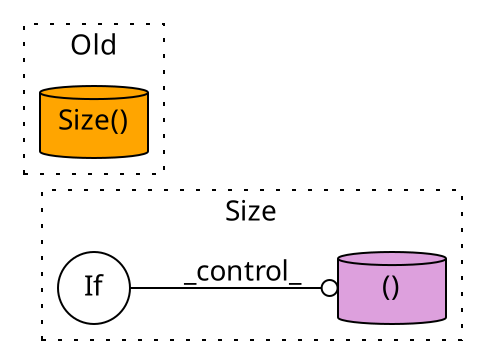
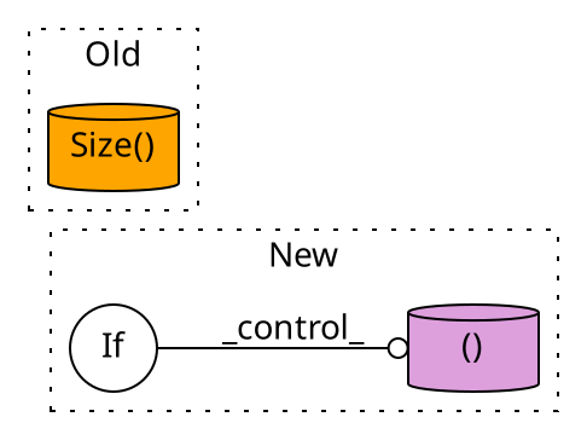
  digraph {
    rankdir=LR
    fontname="Noto Sans"
    node [shape=cylinder style=filled fontname="Noto Sans"]
    n1 [a=96 l=3 label=If s=3657 shape=circle fillcolor=white]
    n2 [a=54 l=6 label="()" s=3717 fillcolor=plum]
    n3 [a=75 l="11,1" label="Size()" s="3672,3705" fillcolor=orange]
    subgraph cluster_1 {
-     label=Size
+     label=New
      style=dotted
      n1
      n2
    }
    subgraph cluster_2 {
      label=Old
      style=dotted
      n3
    }
    n1 -> n2 [label=_control_ style=solid arrowhead=odot fontname="Noto Sans"]
  }
